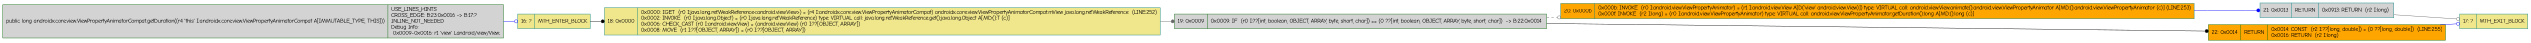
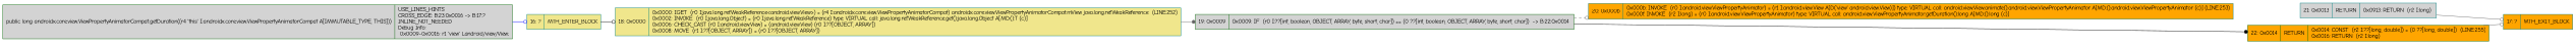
  digraph {
    fontname="Comic Neue"
    rankdir=LR
    node [color=teal fillcolor=khaki fontname="Comic Neue" shape=record style=filled]
    edge [arrowhead=odot color=gray40 fontname="Comic Neue"]
    n1 [label="{16\:\ ?|MTH_ENTER_BLOCK\l}"]
    n2 [label="{18\:\ 0x0000|0x0000: IGET  (r0 I:java.lang.ref.WeakReference\<android.view.View\>) = (r4 I:androidx.core.view.ViewPropertyAnimatorCompat) androidx.core.view.ViewPropertyAnimatorCompat.mView java.lang.ref.WeakReference  (LINE:252)\l0x0002: INVOKE  (r0 I:java.lang.Object) = (r0 I:java.lang.ref.WeakReference) type: VIRTUAL call: java.lang.ref.WeakReference.get():java.lang.Object A[MD:():T (c)]\l0x0006: CHECK_CAST (r0 I:android.view.View) = (android.view.View) (r0 I:??[OBJECT, ARRAY]) \l0x0008: MOVE  (r1 I:??[OBJECT, ARRAY]) = (r0 I:??[OBJECT, ARRAY]) \l}"]
    n3 [color=darkgreen fillcolor=lightgrey label="{19\:\ 0x0009|0x0009: IF  (r0 I:??[int, boolean, OBJECT, ARRAY, byte, short, char]) == (0 ??[int, boolean, OBJECT, ARRAY, byte, short, char])  \-\> B:22:0x0014 \l}"]
    n4 [fillcolor=orange label="{20\:\ 0x000b|0x000b: INVOKE  (r0 I:android.view.ViewPropertyAnimator) = (r1 I:android.view.View A[D('view' android.view.View)]) type: VIRTUAL call: android.view.View.animate():android.view.ViewPropertyAnimator A[MD:():android.view.ViewPropertyAnimator (c)] (LINE:253)\l0x000f: INVOKE  (r2 I:long) = (r0 I:android.view.ViewPropertyAnimator) type: VIRTUAL call: android.view.ViewPropertyAnimator.getDuration():long A[MD:():long (c)]\l}"]
    n5 [color=darkgreen fillcolor=orange label="{22\:\ 0x0014|RETURN\l|0x0014: CONST  (r2 I:??[long, double]) = (0 ??[long, double])  (LINE:255)\l0x0016: RETURN  (r2 I:long) \l}"]
    n6 [fillcolor=lightgrey label="{21\:\ 0x0013|RETURN\l|0x0913: RETURN  (r2 I:long) \l}"]
-   n7 [label="{17\:\ ?|MTH_EXIT_BLOCK\l}"]
+   n7 [fillcolor=orange label="{17\:\ ?|MTH_EXIT_BLOCK\l}"]
    n8 [color=darkgreen fillcolor=lightgrey label="{public long androidx.core.view.ViewPropertyAnimatorCompat.getDuration((r4 'this' I:androidx.core.view.ViewPropertyAnimatorCompat A[IMMUTABLE_TYPE, THIS]))  | USE_LINES_HINTS\lCROSS_EDGE: B:23:0x0016 \-\> B:17:?\lINLINE_NOT_NEEDED\lDebug Info:\l  0x0009\-0x0016: r1 'view' Landroid\/view\/View;\l}"]
-   n1 -> n2 [arrowhead=dot color=black]
+   n1 -> n2 [color=black]
    n2 -> n3 [arrowhead=dot]
    n3 -> n4 [style=dashed]
    n3 -> n5 [arrowhead=dot color=black]
-   n4 -> n6 [arrowhead=dot color=blue]
-   n5 -> n7 [color=blue]
+   n5 -> n7
    n6 -> n7
    n8 -> n1 [color=blue]
  }
